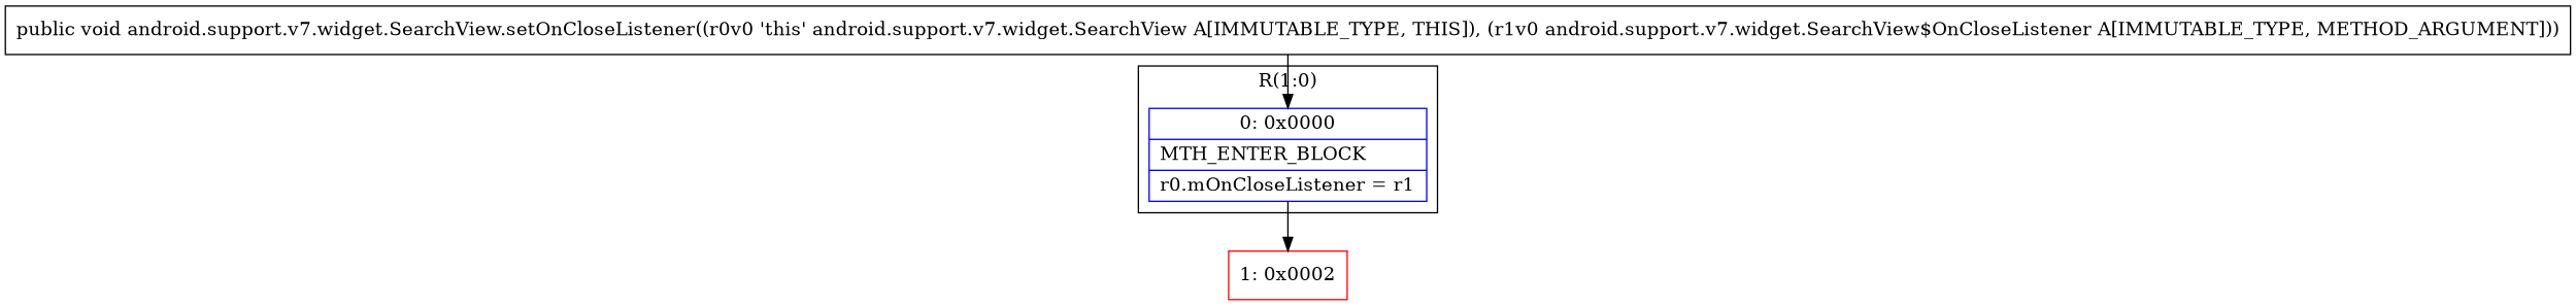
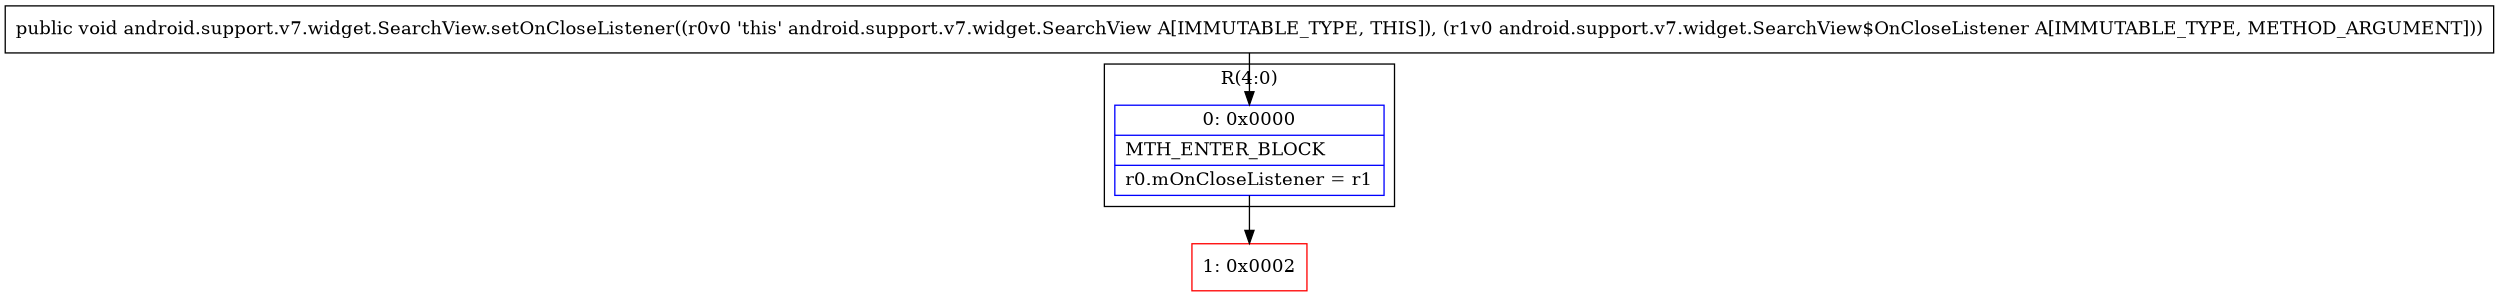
  digraph {
    node [shape=record]
    n1 [color=blue label="{0\:\ 0x0000|MTH_ENTER_BLOCK\l|r0.mOnCloseListener = r1\l}"]
    n2 [color=red label="{1\:\ 0x0002}"]
    n3 [label="{public void android.support.v7.widget.SearchView.setOnCloseListener((r0v0 'this' android.support.v7.widget.SearchView A[IMMUTABLE_TYPE, THIS]), (r1v0 android.support.v7.widget.SearchView$OnCloseListener A[IMMUTABLE_TYPE, METHOD_ARGUMENT])) }"]
    subgraph cluster_1 {
-     label="R(1:0)"
+     label="R(4:0)"
      n1
    }
    n1 -> n2
    n3 -> n1
  }
